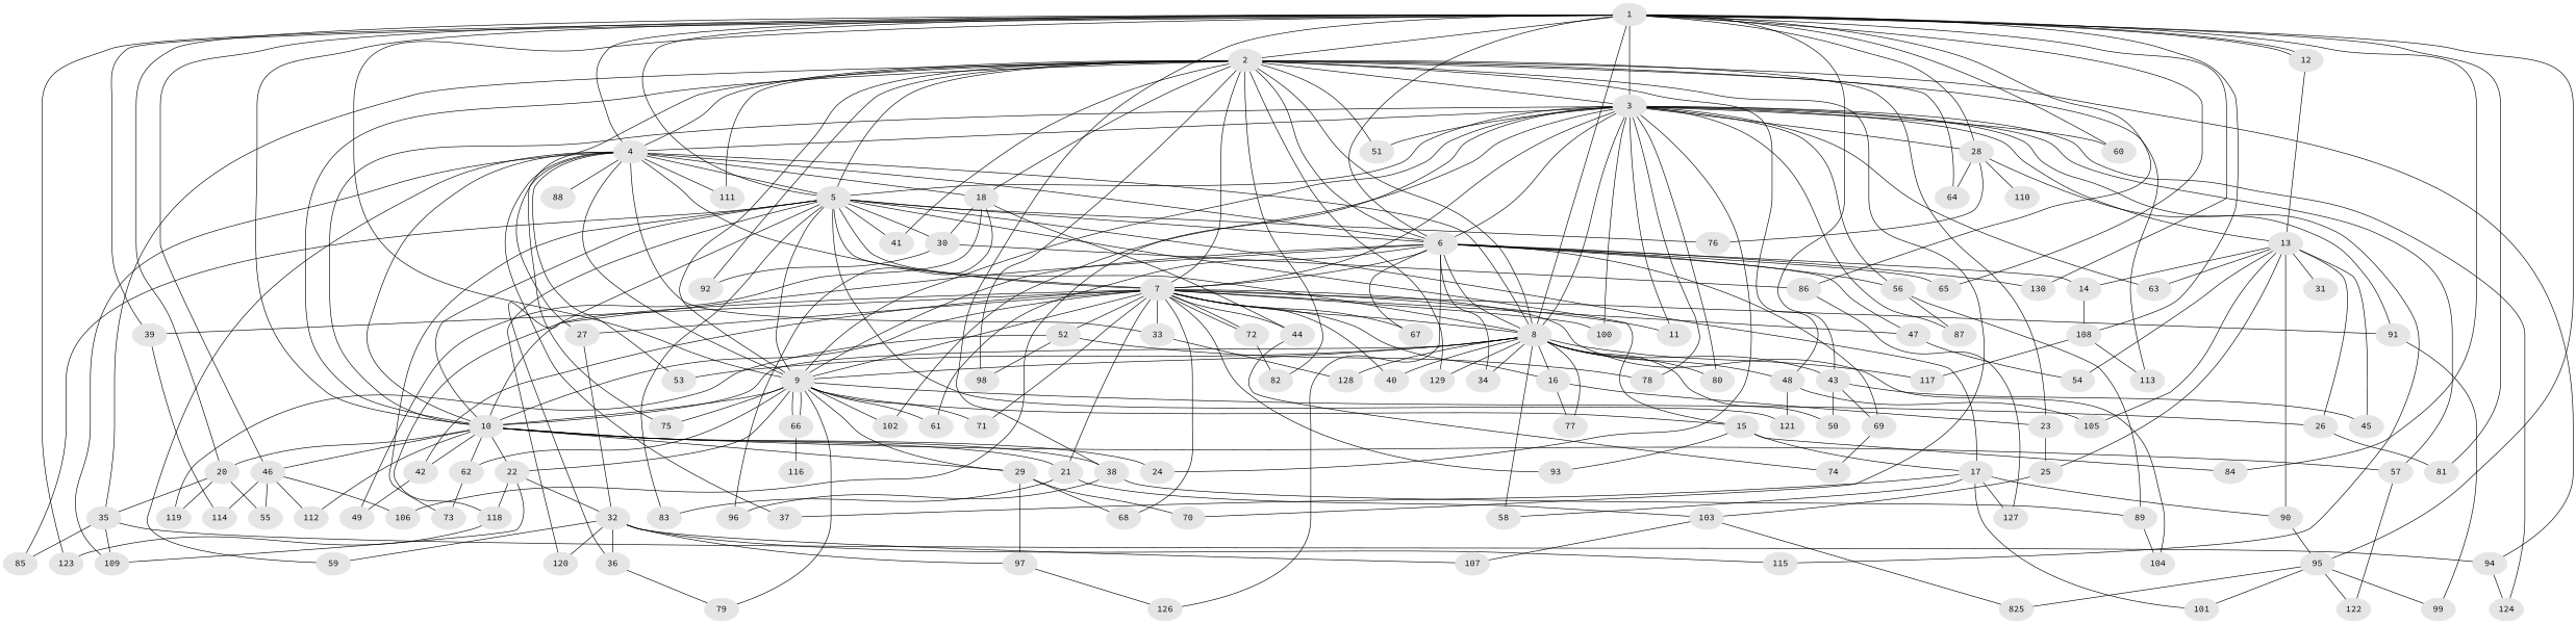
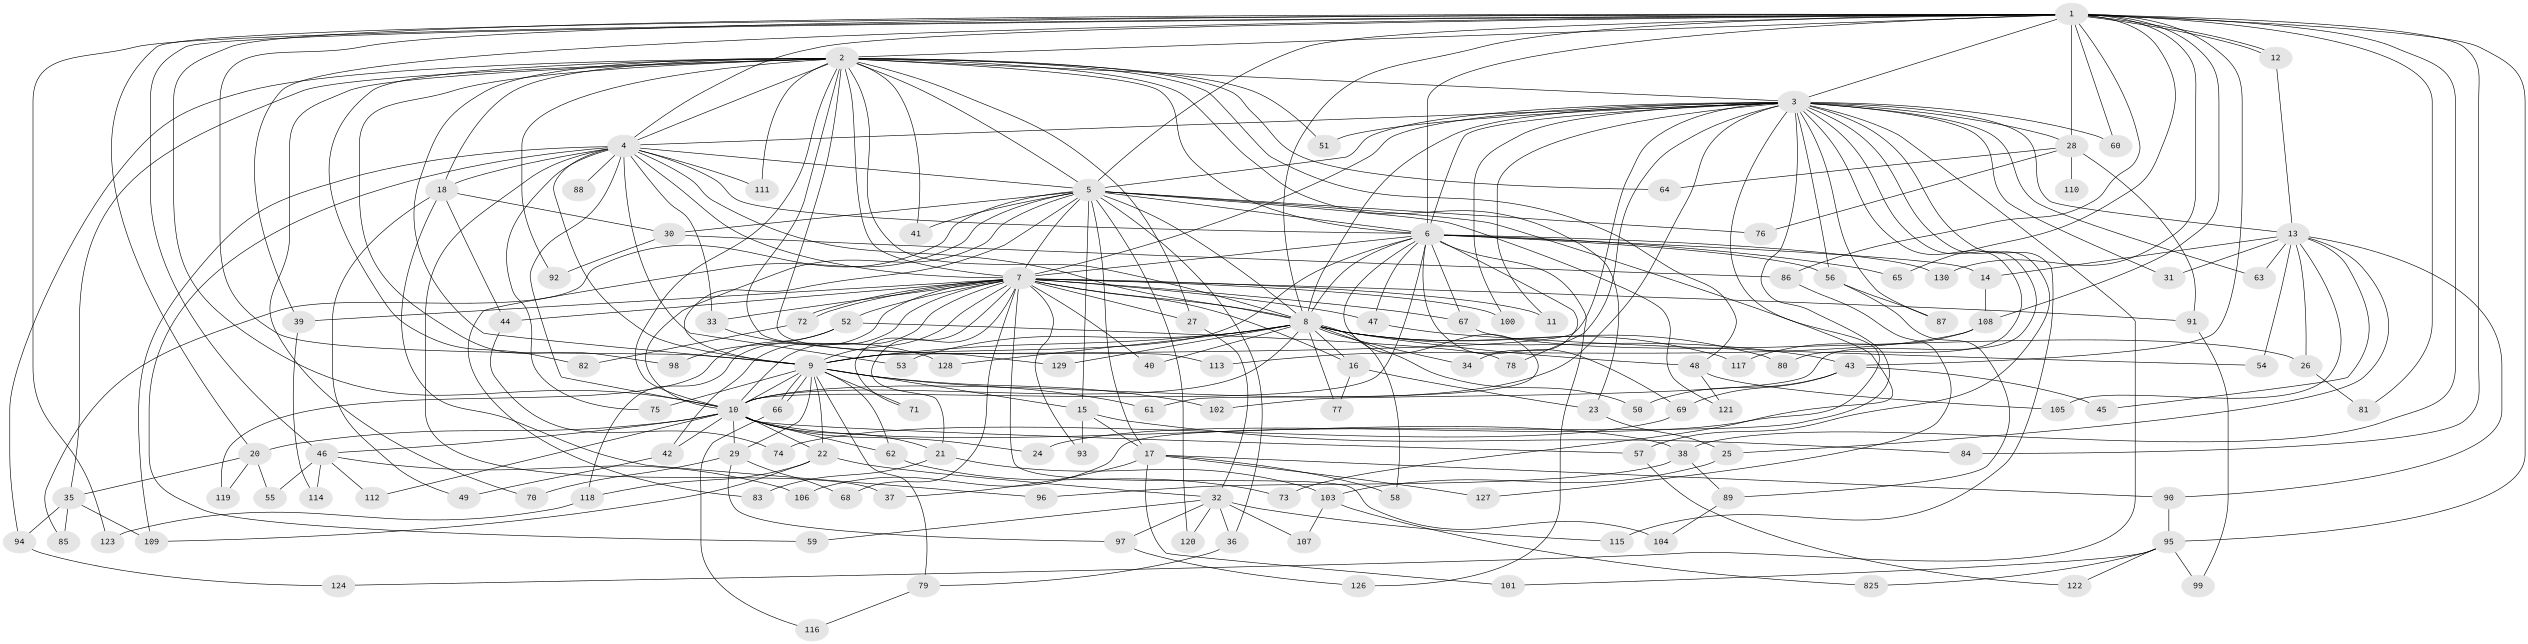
  graph {
    fontname="Source Code Pro"
    node [color=gray90 fontname="Source Code Pro" style=filled]
    edge [fontname="Source Code Pro"]
    1
    2
    3
    4
    5
    6
    8
    9
    10
    12
    20
    28
    38
    39
    43
    46
    60
    65
    81
    84
    86
    95
    108
    123
    130
    7
    18
    23
    27
    35
    41
    48
    51
    64
    70
    82
    92
    94
    98
    111
    113
    129
    11
    13
    24
    31
    56
    57
    63
    78
    80
    87
    100
    102
    106
    115
    124
    33
    37
    53
    59
    75
    88
    109
    15
    17
    30
    36
    73
    76
    83
    85
    120
    121
    14
    34
    47
    61
    67
    69
    126
    52
    16
    21
    40
    42
    44
    68
    71
    72
    91
    93
    104
    118
    50
    58
    77
    117
    128
    22
    26
    29
    62
    66
    79
    112
    55
    119
    110
    96
    89
    114
    45
    127
    101
    122
    99
    n118 [label=825]
    49
    25
    32
    105
    54
    90
    74
    103
    97
    116
    107
    1 -- 2
    1 -- 3
    1 -- 4
    1 -- 5
    1 -- 6
    1 -- 8
    1 -- 9
    1 -- 10
    1 -- 12
    1 -- 12
    1 -- 20
    1 -- 28
    1 -- 38
    1 -- 39
    1 -- 43
    1 -- 46
    1 -- 60
    1 -- 65
    1 -- 81
    1 -- 84
    1 -- 86
    1 -- 95
    1 -- 108
    1 -- 123
    1 -- 130
    2 -- 3
    2 -- 4
    2 -- 5
    2 -- 6
    2 -- 8
    2 -- 9
    2 -- 10
    2 -- 7
    2 -- 18
    2 -- 23
    2 -- 27
    2 -- 35
    2 -- 41
    2 -- 48
    2 -- 51
    2 -- 64
    2 -- 70
    2 -- 82
    2 -- 92
    2 -- 94
    2 -- 98
    2 -- 111
    2 -- 113
    2 -- 129
    3 -- 4
    3 -- 5
    3 -- 6
    3 -- 8
    3 -- 9
    3 -- 10
    3 -- 28
    3 -- 60
    3 -- 7
    3 -- 51
    3 -- 11
    3 -- 13
    3 -- 24
+   3 -- 31
    3 -- 56
    3 -- 57
    3 -- 63
    3 -- 78
    3 -- 80
    3 -- 87
    3 -- 100
    3 -- 102
    3 -- 106
    3 -- 115
    3 -- 124
    4 -- 5
    4 -- 6
    4 -- 8
    4 -- 9
    4 -- 10
    4 -- 7
    4 -- 18
    4 -- 111
    4 -- 33
    4 -- 37
    4 -- 53
    4 -- 59
    4 -- 75
    4 -- 88
    4 -- 109
    5 -- 6
    5 -- 8
    5 -- 9
    5 -- 10
    5 -- 7
    5 -- 41
    5 -- 15
    5 -- 17
    5 -- 30
    5 -- 36
    5 -- 73
    5 -- 76
    5 -- 83
    5 -- 85
    5 -- 120
    5 -- 121
    6 -- 8
    6 -- 9
    6 -- 10
    6 -- 65
    6 -- 130
    6 -- 7
    6 -- 56
    6 -- 14
    6 -- 34
    6 -- 47
    6 -- 61
    6 -- 67
    6 -- 69
    6 -- 126
    8 -- 9
    8 -- 10
    8 -- 43
    8 -- 48
    8 -- 129
    8 -- 80
    8 -- 53
    8 -- 34
    8 -- 16
    8 -- 40
    8 -- 50
    8 -- 58
    8 -- 77
    8 -- 117
    8 -- 128
    9 -- 10
    9 -- 102
    9 -- 75
    9 -- 15
    9 -- 61
    9 -- 71
    9 -- 22
-   9 -- 26
+   67 -- 26
    9 -- 29
    9 -- 62
    9 -- 66
    9 -- 66
    9 -- 79
    10 -- 20
    10 -- 38
    10 -- 46
    10 -- 24
    10 -- 57
    10 -- 21
    10 -- 42
    10 -- 22
    10 -- 29
    10 -- 62
    10 -- 112
    12 -- 13
    20 -- 35
    20 -- 55
    20 -- 119
    28 -- 64
    28 -- 76
    28 -- 91
    28 -- 110
    38 -- 96
    38 -- 89
    39 -- 114
    43 -- 69
    43 -- 50
    43 -- 45
    46 -- 106
    46 -- 112
    46 -- 55
    46 -- 114
    86 -- 127
    95 -- 101
    95 -- 122
    95 -- 99
    95 -- n118
    108 -- 113
    108 -- 117
    7 -- 8
    7 -- 9
    7 -- 10
    7 -- 39
    7 -- 27
    7 -- 11
    7 -- 100
    7 -- 33
    7 -- 47
    7 -- 67
    7 -- 52
    7 -- 16
    7 -- 21
    7 -- 40
    7 -- 42
    7 -- 44
    7 -- 68
    7 -- 71
    7 -- 72
    7 -- 72
    7 -- 91
    7 -- 93
    7 -- 104
    7 -- 118
    18 -- 30
    18 -- 44
    18 -- 96
    18 -- 49
    23 -- 25
    27 -- 32
    35 -- 94
    35 -- 109
    35 -- 85
    48 -- 121
    48 -- 105
    94 -- 124
    13 -- 31
    13 -- 63
    13 -- 14
    13 -- 26
    13 -- 45
    13 -- 25
    13 -- 105
    13 -- 54
    13 -- 90
    56 -- 87
    56 -- 89
    57 -- 122
    33 -- 128
    15 -- 84
    15 -- 17
    15 -- 93
    17 -- 37
    17 -- 58
    17 -- 127
    17 -- 101
    17 -- 90
    30 -- 86
    30 -- 92
    36 -- 79
    14 -- 108
    47 -- 54
    69 -- 74
    52 -- 98
    52 -- 78
    52 -- 119
    16 -- 23
    16 -- 77
    21 -- 83
    21 -- 103
    42 -- 49
    44 -- 74
    72 -- 82
    91 -- 99
    118 -- 123
    22 -- 109
    22 -- 118
    22 -- 32
    26 -- 81
    29 -- 70
    29 -- 68
    29 -- 97
    62 -- 73
    66 -- 116
+   79 -- 116
    89 -- 104
    25 -- 103
    32 -- 115
    32 -- 59
    32 -- 36
    32 -- 120
    32 -- 97
    32 -- 107
    90 -- 95
    103 -- n118
    103 -- 107
    97 -- 126
  }
